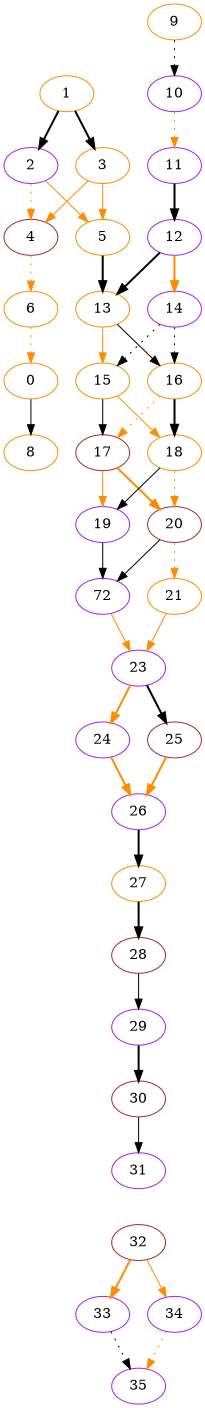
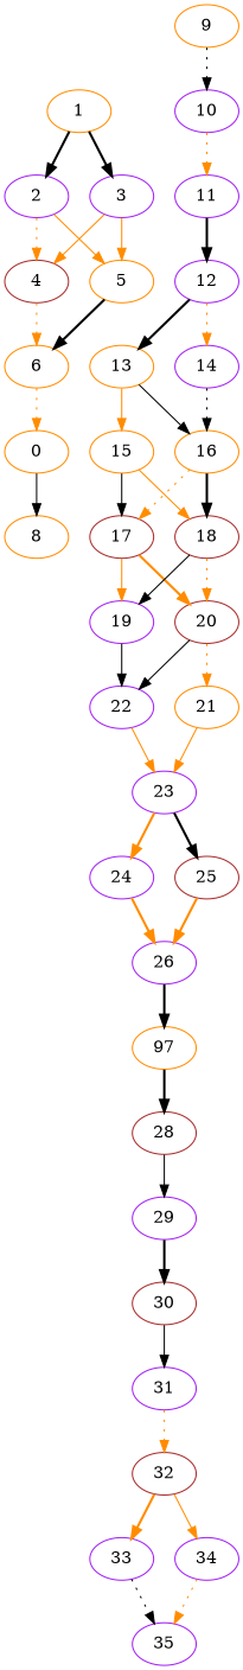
  digraph {
    node [alpha=0.08 color=purple]
    edge [color=darkorange style=solid]
    1 [alpha=0.01 color=darkorange expect_size=8943616]
    2 [expect_size=41390080]
-   3 [alpha=0.15 color=darkorange expect_size=28495872]
+   3 [alpha=0.15 expect_size=28495872]
    4 [alpha=0.04 color=brown expect_size=38290432]
    5 [color=darkorange expect_size=48730112]
    6 [alpha=0.02 color=darkorange expect_size=33336320]
    n7 [alpha=0.06 color=darkorange expect_size=25786368 label=0]
    8 [color=darkorange expect_size=19375104]
    9 [alpha=0.14 color=darkorange expect_size=28971008]
    10 [alpha=0.11 expect_size=34668544]
    11 [expect_size=35146752]
    12 [alpha=0.11 expect_size=36928512]
    13 [alpha=0.07 color=darkorange expect_size=9590784]
    14 [alpha=0.13 expect_size=44378112]
    15 [alpha=0.00 color=darkorange expect_size=6822912]
    16 [alpha=0.01 color=darkorange expect_size=26526720]
    17 [alpha=0.18 color=brown expect_size=30259200]
-   18 [alpha=0.17 color=darkorange expect_size=45333504]
+   18 [alpha=0.17 color=brown expect_size=45333504]
    19 [alpha=0.02 expect_size=17503232]
    20 [alpha=0.11 color=brown expect_size=50262016]
-   22 [alpha=0.09 expect_size=47122432 label=72]
+   22 [alpha=0.09 expect_size=47122432]
    21 [alpha=0.03 color=darkorange expect_size=27964416]
    23 [alpha=0.05 expect_size=25666560]
    24 [alpha=0.15 expect_size=43345920]
    25 [alpha=0.04 color=brown expect_size=26425344]
    26 [alpha=0.05 expect_size=27458560]
-   27 [alpha=0.14 color=darkorange expect_size=28760064]
+   27 [alpha=0.14 color=darkorange expect_size=28760064 label=97]
    28 [alpha=0.09 color=brown expect_size=23050240]
    29 [alpha=0.15 expect_size=16264192]
    30 [alpha=0.12 color=brown expect_size=20895744]
    31 [alpha=0.03 expect_size=47928320]
    32 [alpha=0.07 color=brown expect_size=6689792]
    33 [alpha=0.13 expect_size=27701248]
    34 [alpha=0.15 expect_size=39843840]
    35 [alpha=0.18 expect_size=28979200]
    1 -> 2 [color=black style=bold]
    1 -> 3 [color=black style=bold]
    2 -> 4 [style=dotted]
    2 -> 5
    3 -> 4
    3 -> 5
    4 -> 6 [style=dotted]
-   5 -> 13 [color=black style=bold]
+   5 -> 6 [color=black style=bold]
    6 -> n7 [style=dotted]
    n7 -> 8 [color=black]
    9 -> 10 [color=black style=dotted]
    10 -> 11 [style=dotted]
    11 -> 12 [color=black style=bold]
    12 -> 13 [color=black style=bold]
-   12 -> 14 [style=bold]
+   12 -> 14 [style=dotted]
    13 -> 15
    13 -> 16 [color=black]
-   14 -> 15 [color=black style=dotted]
    14 -> 16 [color=black style=dotted]
    15 -> 17 [color=black]
    15 -> 18
    16 -> 17 [style=dotted]
    16 -> 18 [color=black style=bold]
    17 -> 19
    17 -> 20 [style=bold]
    18 -> 19 [color=black]
    18 -> 20 [style=dotted]
    19 -> 22 [color=black]
    20 -> 22 [color=black]
    20 -> 21 [style=dotted]
    22 -> 23
    21 -> 23
    23 -> 24 [style=bold]
    23 -> 25 [color=black style=bold]
    24 -> 26 [style=bold]
    25 -> 26 [style=bold]
    26 -> 27 [color=black style=bold]
    27 -> 28 [color=black style=bold]
    28 -> 29 [color=black]
    29 -> 30 [color=black style=bold]
    30 -> 31 [color=black]
+   31 -> 32 [style=dotted]
    32 -> 33 [style=bold]
    32 -> 34
    33 -> 35 [color=black style=dotted]
    34 -> 35 [style=dotted]
  }
